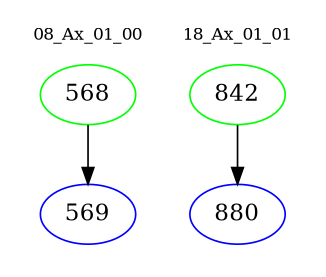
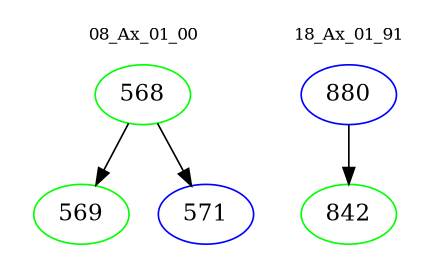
  digraph {
    node [color=blue]
    edge [color=black]
-   n1 [label=569]
+   n1 [color=green label=569]
    n2 [color=green label=568]
+   n3 [label=571]
    n4 [color=green label=842]
    n5 [label=880]
    subgraph cluster_1 {
      color=white
      fontsize=10
      label="08_Ax_01_00"
      n1
      n2
+     n3
    }
    subgraph cluster_2 {
      color=white
      fontsize=10
-     label="18_Ax_01_01"
+     label="18_Ax_01_91"
      n4
      n5
    }
    n2 -> n1
-   n4 -> n5
+   n2 -> n3
+   n5 -> n4
  }
